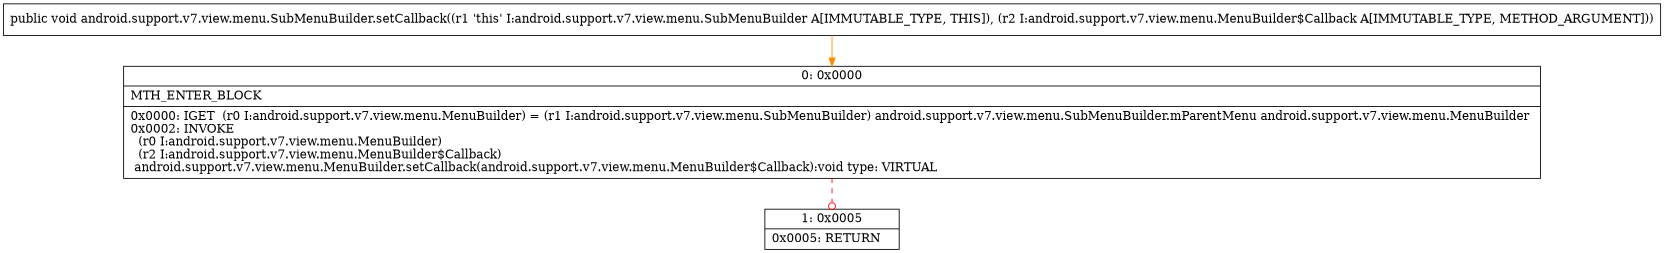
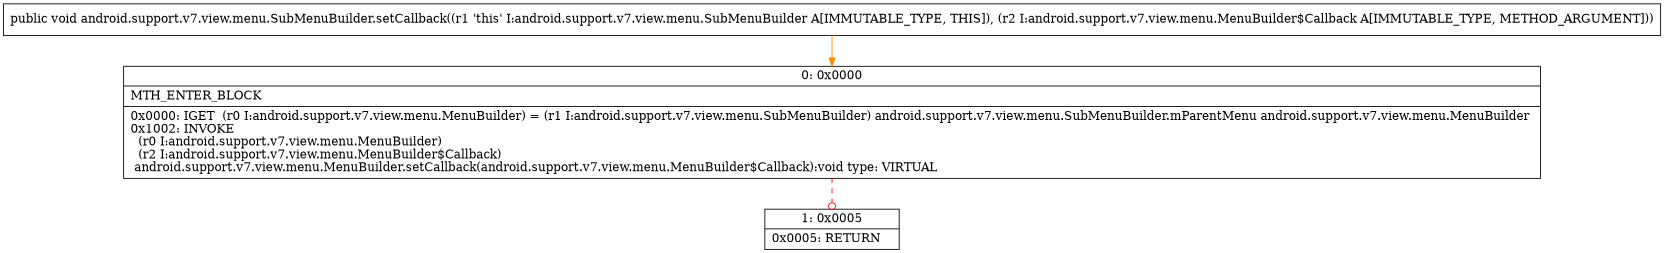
  digraph {
    node [shape=record]
-   n1 [label="{0\:\ 0x0000|MTH_ENTER_BLOCK\l|0x0000: IGET  (r0 I:android.support.v7.view.menu.MenuBuilder) = (r1 I:android.support.v7.view.menu.SubMenuBuilder) android.support.v7.view.menu.SubMenuBuilder.mParentMenu android.support.v7.view.menu.MenuBuilder \l0x0002: INVOKE  \l  (r0 I:android.support.v7.view.menu.MenuBuilder)\l  (r2 I:android.support.v7.view.menu.MenuBuilder$Callback)\l android.support.v7.view.menu.MenuBuilder.setCallback(android.support.v7.view.menu.MenuBuilder$Callback):void type: VIRTUAL \l}"]
+   n1 [label="{0\:\ 0x0000|MTH_ENTER_BLOCK\l|0x0000: IGET  (r0 I:android.support.v7.view.menu.MenuBuilder) = (r1 I:android.support.v7.view.menu.SubMenuBuilder) android.support.v7.view.menu.SubMenuBuilder.mParentMenu android.support.v7.view.menu.MenuBuilder \l0x1002: INVOKE  \l  (r0 I:android.support.v7.view.menu.MenuBuilder)\l  (r2 I:android.support.v7.view.menu.MenuBuilder$Callback)\l android.support.v7.view.menu.MenuBuilder.setCallback(android.support.v7.view.menu.MenuBuilder$Callback):void type: VIRTUAL \l}"]
    n2 [label="{1\:\ 0x0005|0x0005: RETURN   \l}"]
    n3 [label="{public void android.support.v7.view.menu.SubMenuBuilder.setCallback((r1 'this' I:android.support.v7.view.menu.SubMenuBuilder A[IMMUTABLE_TYPE, THIS]), (r2 I:android.support.v7.view.menu.MenuBuilder$Callback A[IMMUTABLE_TYPE, METHOD_ARGUMENT])) }"]
    n1 -> n2 [color=red style=dashed arrowhead=odot]
    n3 -> n1 [color=darkorange style=solid arrowhead=normal]
  }
